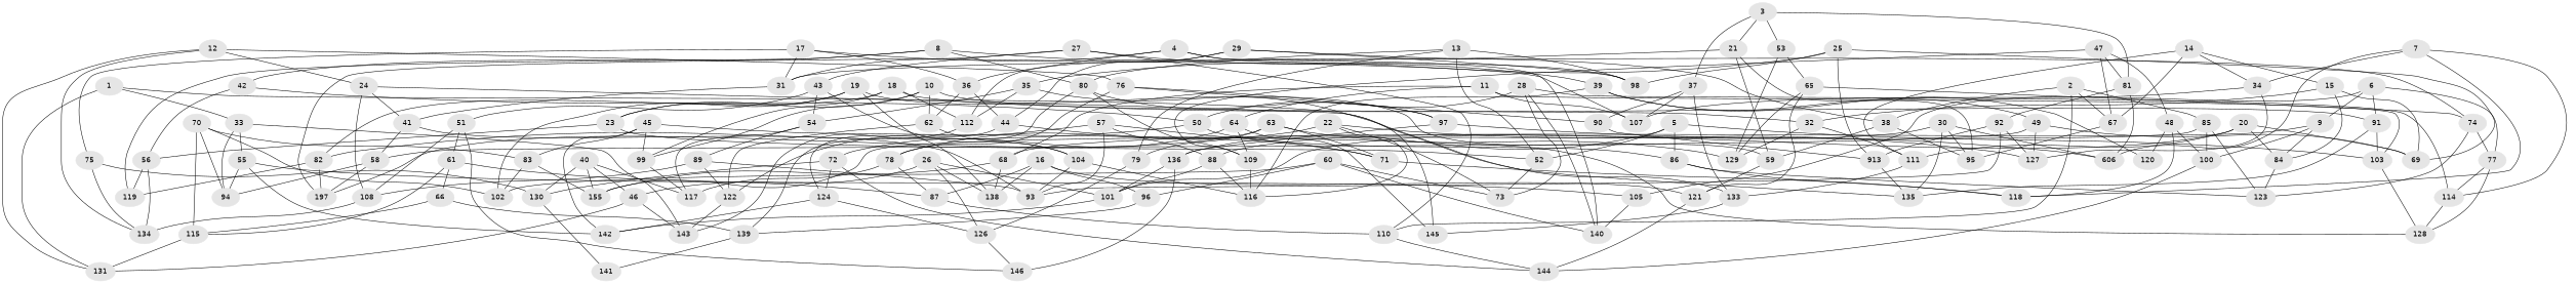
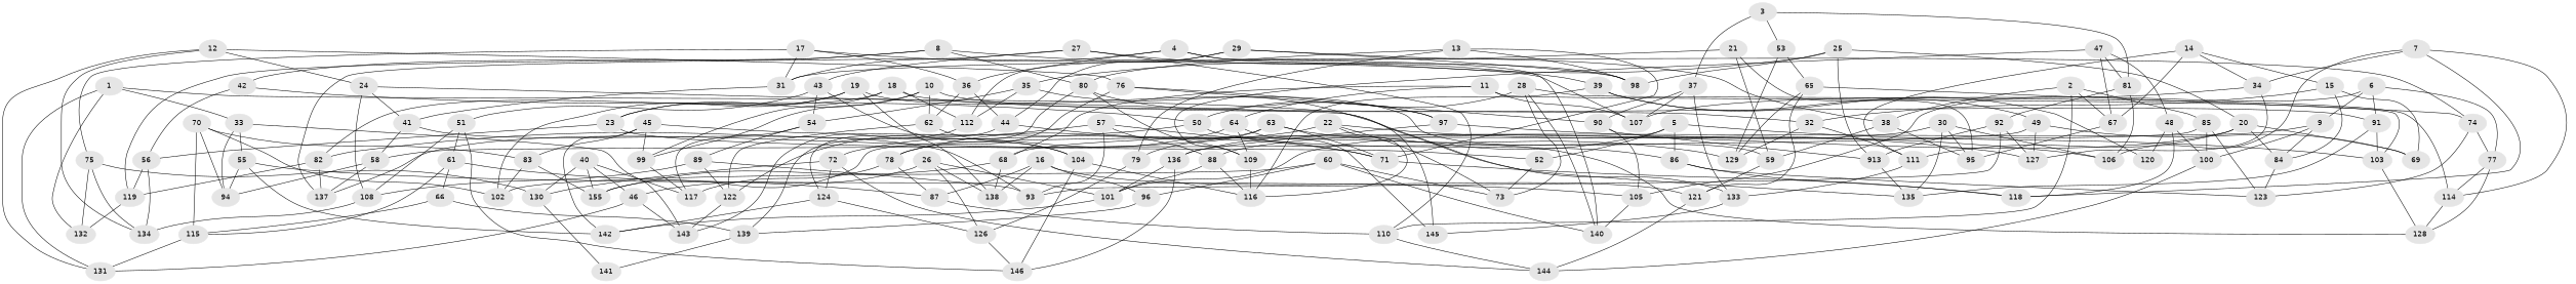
  graph {
    fontname="DejaVu Sans"
    node [color=gray90 fontname="DejaVu Sans" style=filled]
    edge [fontname="DejaVu Sans"]
    1
    33
    131
+   132
    135
    55
    94
    143
    2
    38
    67
    85
    110
    59
    95
    100
    n17 [label=155]
    123
    144
    3
    21
    37
    53
    81
    31
    107
    133
    90
    129
    65
-   106 [label=606]
+   106
    92
    4
    36
    98
    140
    41
    62
    44
    5
    52
    86
    103
    136
    73
    118
    128
    101
    146
    6
    9
    77
    91
    105
    68
    84
    114
    7
    34
    127
    8
    42
    80
    119
    56
    50
    109
    97
    124
    138
    10
    23
    99
    104
    122
    117
    11
    64
    145
    72
    12
    24
    76
    134
    108
    78
    13
    79
    126
    14
    15
    111
    32
    69
    16
    87
    96
    121
    139
    17
    75
    130
    18
    82
    112
-   137 [label=197]
+   137
    19
    102
    20
    142
    22
    116
    58
    93
    25
    35
    n117 [label=913]
    54
    26
    46
    27
    39
    43
    49
    120
    51
    28
    29
    74
    71
    30
    88
    89
    40
    141
    61
    45
    83
    47
    48
    66
    115
    57
    60
    63
    70
    1 -- 33
    1 -- 131
+   1 -- 132
    1 -- 135
    33 -- 55
    33 -- 94
    33 -- 143
    55 -- 94
    55 -- 105
    55 -- 142
    2 -- 38
    2 -- 67
    2 -- 85
    2 -- 110
    38 -- 59
    38 -- 95
    67 -- 95
    85 -- 100
    85 -- n17
    85 -- 123
    110 -- 144
    59 -- 121
    100 -- 144
-   3 -- 21
    3 -- 37
    3 -- 53
    3 -- 81
    21 -- 59
    21 -- 95
    21 -- 31
    37 -- 107
    37 -- 133
    37 -- 90
    53 -- 129
    53 -- 65
    81 -- 106
    81 -- 92
    31 -- 41
    133 -- 145
+   90 -- 105
    90 -- n117
    65 -- 129
    65 -- 121
    65 -- 74
    92 -- 127
    92 -- 93
    92 -- n117
    4 -- 31
    4 -- 36
    4 -- 98
    4 -- 140
    36 -- 62
    36 -- 44
    41 -- 58
    41 -- 93
    62 -- 104
    62 -- 122
    44 -- 139
    44 -- 71
    5 -- 52
    5 -- 86
    5 -- 103
    5 -- 136
    52 -- 73
    86 -- 123
    86 -- 118
    103 -- 128
    136 -- 101
    136 -- 146
    101 -- 142
    6 -- 9
    6 -- 77
    6 -- 91
    6 -- 105
    9 -- 100
    9 -- 68
    9 -- 84
    77 -- 128
    77 -- 114
    91 -- 135
    91 -- 103
    105 -- 140
    68 -- n17
    68 -- 138
    84 -- 123
    114 -- 128
    7 -- 106
    7 -- 118
    7 -- 114
    7 -- 34
    34 -- 107
    34 -- 127
    8 -- 38
    8 -- 42
    8 -- 80
    8 -- 119
    42 -- 56
    42 -- 50
    80 -- 109
    80 -- 97
    80 -- 124
+   119 -- 132
    56 -- 119
    56 -- 134
    50 -- 86
    50 -- 82
    109 -- 116
    97 -- 106
    97 -- 136
    124 -- 126
    124 -- 142
    10 -- 62
    10 -- 91
    10 -- 23
    10 -- 99
    23 -- 52
    23 -- 56
    99 -- 117
-   104 -- 93
+   104 -- 146
    104 -- 116
    122 -- 143
    11 -- 107
    11 -- 103
    11 -- 68
    11 -- 64
    64 -- 109
    64 -- 145
    64 -- 72
    72 -- 144
    72 -- 124
    72 -- 130
    12 -- 131
    12 -- 24
    12 -- 76
    12 -- 134
    24 -- 133
    24 -- 41
    24 -- 108
    76 -- 90
    76 -- 97
    76 -- 78
    108 -- 134
    78 -- 117
    78 -- 87
    13 -- 98
-   13 -- 52
+   13 -- 71
    13 -- 80
    13 -- 79
    79 -- 126
    126 -- 146
    14 -- 67
    14 -- 34
    14 -- 15
    14 -- 111
    15 -- 84
    15 -- 32
    15 -- 69
    111 -- 133
    32 -- 129
    32 -- 111
    16 -- 138
    16 -- 87
    16 -- 96
    16 -- 121
    87 -- 110
    96 -- 139
    121 -- 144
    139 -- 141
    17 -- 31
    17 -- 107
    17 -- 36
    17 -- 75
+   75 -- 132
    75 -- 134
    75 -- 130
    130 -- 141
    18 -- 99
    18 -- 32
    18 -- 82
    18 -- 112
    82 -- 119
    82 -- 137
    112 -- 143
    19 -- 59
    19 -- 138
    19 -- 23
    19 -- 102
    20 -- 101
    20 -- 84
    20 -- 111
    20 -- 69
    22 -- 73
    22 -- 127
    22 -- 78
    22 -- 116
    58 -- 94
    58 -- 137
    25 -- 98
-   25 -- 69
+   25 -- 20
    25 -- 35
    25 -- n117
    35 -- 145
    35 -- 112
    35 -- 54
    n117 -- 135
    54 -- 117
    54 -- 89
    26 -- 101
    26 -- 138
    26 -- 126
    26 -- 46
    46 -- 131
    46 -- 143
    27 -- 110
    27 -- 137
    27 -- 39
    27 -- 43
    39 -- 116
    39 -- 49
    39 -- 120
    43 -- 104
    43 -- 54
    43 -- 51
    49 -- 127
    49 -- 69
    49 -- 58
    51 -- 146
    51 -- 108
    51 -- 61
    28 -- 140
    28 -- 73
    28 -- 114
    28 -- 50
    29 -- 98
    29 -- 44
    29 -- 112
    29 -- 74
    74 -- 123
    74 -- 77
    71 -- 118
    30 -- 135
    30 -- 95
    30 -- 106
    30 -- 88
    88 -- 101
    88 -- 116
    89 -- 122
    89 -- 108
    89 -- 93
    40 -- n17
    40 -- 117
    40 -- 130
    40 -- 46
    61 -- 87
    61 -- 66
    61 -- 115
    45 -- 128
    45 -- 99
    45 -- 142
    45 -- 83
    83 -- n17
    83 -- 102
    47 -- 67
    47 -- 81
    47 -- 109
    47 -- 48
    48 -- 100
    48 -- 118
    48 -- 120
    66 -- 139
    66 -- 115
    115 -- 131
    57 -- 122
    57 -- 93
    57 -- 71
    57 -- 88
    60 -- 140
    60 -- 73
    60 -- 96
    60 -- 102
    63 -- 129
    63 -- 79
    63 -- 137
    63 -- 71
    70 -- 94
    70 -- 102
    70 -- 83
    70 -- 115
  }
